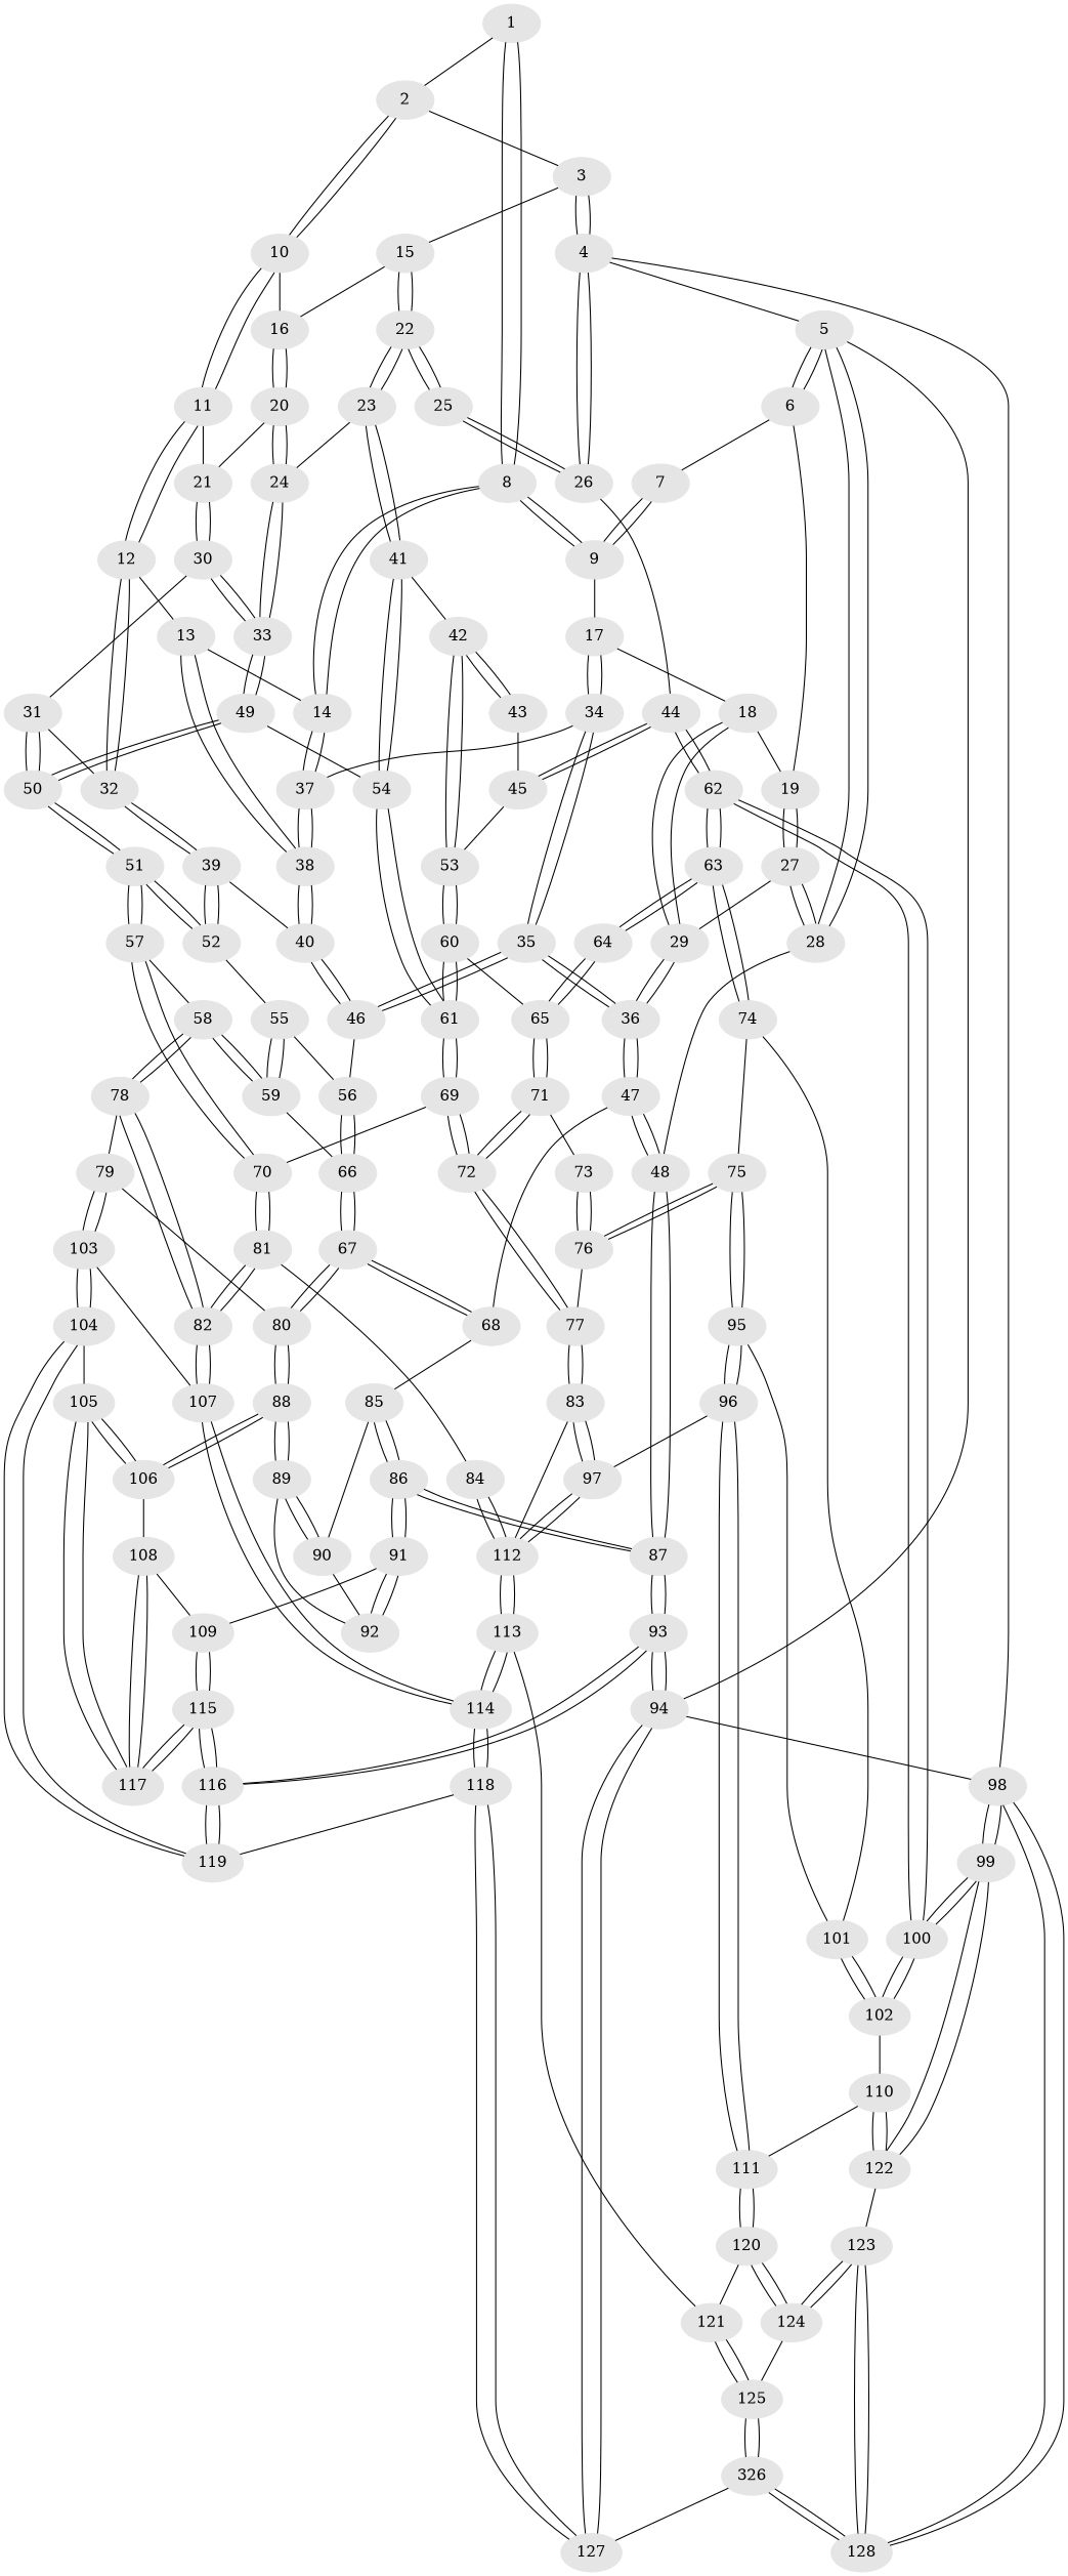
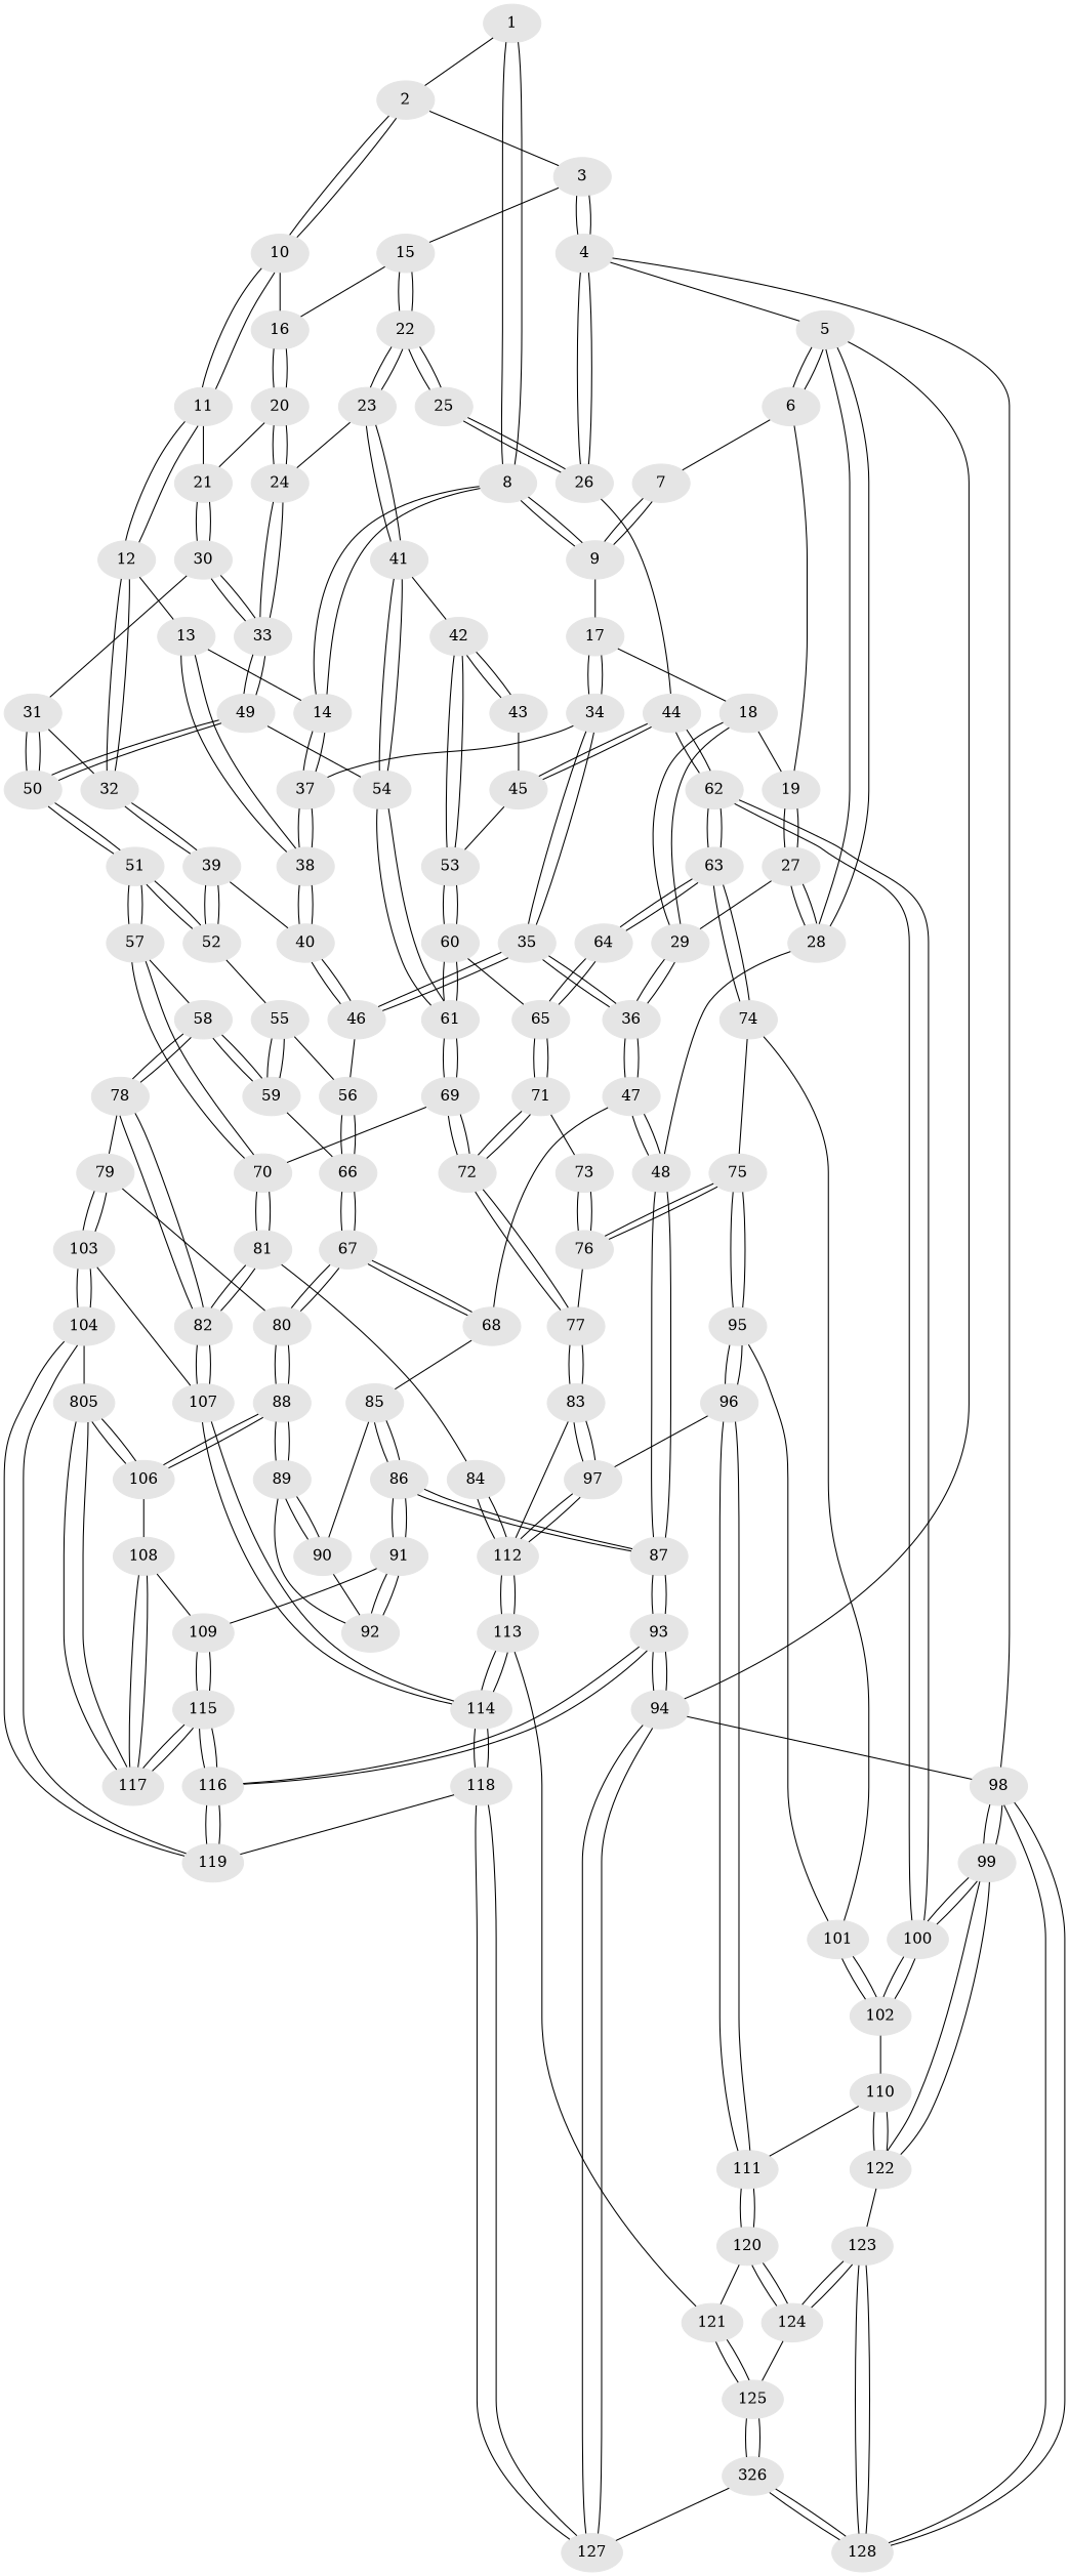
  graph {
    node [color=gray90 style=filled]
    1
    2
    8
    3
    10
    9
    14
    4
    15
    11
    16
    5
    26
    98
    22
    6
    28
    94
    44
    99
    128
    7
    19
    48
    127
    27
    17
    37
    18
    34
    12
    21
    20
    13
    32
    30
    38
    39
    40
    23
    25
    24
    29
    35
    36
    33
    31
    41
    42
    54
    49
    45
    62
    87
    47
    50
    51
    52
    46
    56
    68
    55
    43
    53
    61
    60
    63
    100
    66
    85
    93
    57
    58
    70
    59
    65
    69
    67
    78
    81
    79
    82
    71
    72
    64
    74
    102
    75
    101
    73
    80
    88
    86
    90
    77
    84
    76
    83
    95
    96
    97
    112
    103
    107
    104
    89
    106
    114
    113
    91
    92
    109
    116
    108
    115
    119
    111
    120
    122
    123
    110
-   105
+   105 [label=805]
    117
    118
    121
    124
    125
    n128 [label=326]
    1 -- 2
    1 -- 8
    1 -- 8
    2 -- 3
    2 -- 10
    2 -- 10
    8 -- 9
    8 -- 9
    8 -- 14
    8 -- 14
    3 -- 4
    3 -- 4
    3 -- 15
    10 -- 11
    10 -- 11
    10 -- 16
    9 -- 17
    14 -- 37
    14 -- 37
    4 -- 5
    4 -- 26
    4 -- 26
    4 -- 98
    15 -- 16
    15 -- 22
    15 -- 22
    11 -- 12
    11 -- 12
    11 -- 21
    16 -- 20
    16 -- 20
    5 -- 6
    5 -- 6
    5 -- 28
    5 -- 28
    5 -- 94
    26 -- 44
    98 -- 99
    98 -- 99
    98 -- 128
    98 -- 128
    22 -- 23
    22 -- 23
    22 -- 25
    22 -- 25
    6 -- 7
    6 -- 19
    28 -- 48
    94 -- 98
    94 -- 127
    94 -- 127
    44 -- 45
    44 -- 45
    44 -- 62
    44 -- 62
    99 -- 100
    99 -- 100
    99 -- 122
    99 -- 122
    7 -- 9
    7 -- 9
    19 -- 27
    19 -- 27
    48 -- 87
    48 -- 87
    27 -- 28
    27 -- 28
    27 -- 29
    17 -- 18
    17 -- 34
    17 -- 34
    37 -- 38
    37 -- 38
    18 -- 19
    18 -- 29
    18 -- 29
    34 -- 37
    34 -- 35
    34 -- 35
    12 -- 13
    12 -- 32
    12 -- 32
    21 -- 30
    21 -- 30
    20 -- 21
    20 -- 24
    20 -- 24
    13 -- 14
    13 -- 38
    13 -- 38
    32 -- 39
    32 -- 39
    30 -- 33
    30 -- 33
    30 -- 31
    38 -- 40
    38 -- 40
    39 -- 40
    39 -- 52
    39 -- 52
    40 -- 46
    40 -- 46
    23 -- 24
    23 -- 41
    23 -- 41
    25 -- 26
    25 -- 26
    24 -- 33
    24 -- 33
    29 -- 36
    29 -- 36
    35 -- 36
    35 -- 36
    35 -- 46
    35 -- 46
    36 -- 47
    36 -- 47
    33 -- 49
    33 -- 49
    31 -- 32
    31 -- 50
    31 -- 50
    41 -- 42
    41 -- 54
    41 -- 54
    42 -- 43
    42 -- 43
    42 -- 53
    42 -- 53
    54 -- 61
    54 -- 61
    49 -- 54
    49 -- 50
    49 -- 50
    45 -- 53
    62 -- 63
    62 -- 63
    62 -- 100
    62 -- 100
    87 -- 93
    87 -- 93
    47 -- 48
    47 -- 48
    47 -- 68
    50 -- 51
    50 -- 51
    51 -- 52
    51 -- 52
    51 -- 57
    51 -- 57
    52 -- 55
    46 -- 56
    56 -- 66
    56 -- 66
    68 -- 85
    55 -- 56
    55 -- 59
    55 -- 59
    43 -- 45
    53 -- 60
    53 -- 60
    61 -- 69
    61 -- 69
    60 -- 61
    60 -- 61
    60 -- 65
    63 -- 64
    63 -- 64
    63 -- 74
    63 -- 74
    100 -- 102
    100 -- 102
    66 -- 67
    66 -- 67
    85 -- 86
    85 -- 86
    85 -- 90
    93 -- 94
    93 -- 94
    93 -- 116
    93 -- 116
    57 -- 58
    57 -- 70
    57 -- 70
    58 -- 59
    58 -- 59
    58 -- 78
    58 -- 78
    70 -- 81
    70 -- 81
    59 -- 66
    65 -- 71
    65 -- 71
    69 -- 70
    69 -- 72
    69 -- 72
    67 -- 68
    67 -- 68
    67 -- 80
    67 -- 80
    78 -- 79
    78 -- 82
    78 -- 82
    81 -- 82
    81 -- 82
    81 -- 84
    79 -- 80
    79 -- 103
    79 -- 103
    82 -- 107
    82 -- 107
    71 -- 72
    71 -- 72
    71 -- 73
    72 -- 77
    72 -- 77
    64 -- 65
    64 -- 65
    74 -- 75
    74 -- 101
    102 -- 110
    75 -- 76
    75 -- 76
    75 -- 95
    75 -- 95
    101 -- 102
    101 -- 102
    73 -- 76
    73 -- 76
    80 -- 88
    80 -- 88
    88 -- 89
    88 -- 89
    88 -- 106
    88 -- 106
    86 -- 87
    86 -- 87
    86 -- 91
    86 -- 91
    90 -- 92
    77 -- 83
    77 -- 83
    84 -- 112
    84 -- 112
    76 -- 77
    83 -- 97
    83 -- 97
    83 -- 112
    95 -- 101
    95 -- 96
    95 -- 96
    96 -- 97
    96 -- 111
    96 -- 111
    97 -- 112
    97 -- 112
    112 -- 113
    112 -- 113
    103 -- 107
    103 -- 104
    103 -- 104
    107 -- 114
    107 -- 114
    104 -- 119
    104 -- 119
    104 -- 105
    89 -- 90
    89 -- 90
    89 -- 92
    106 -- 108
    114 -- 118
    114 -- 118
    113 -- 114
    113 -- 114
    113 -- 121
    91 -- 92
    91 -- 92
    91 -- 109
    109 -- 115
    109 -- 115
    116 -- 119
    116 -- 119
    108 -- 109
    108 -- 117
    108 -- 117
    115 -- 116
    115 -- 116
    115 -- 117
    115 -- 117
    111 -- 120
    111 -- 120
    120 -- 121
    120 -- 124
    120 -- 124
    122 -- 123
    123 -- 128
    123 -- 128
    123 -- 124
    123 -- 124
    110 -- 111
    110 -- 122
    110 -- 122
    105 -- 106
    105 -- 106
    105 -- 117
    105 -- 117
    118 -- 127
    118 -- 127
    118 -- 119
    121 -- 125
    121 -- 125
    124 -- 125
    125 -- n128
    125 -- n128
    n128 -- 128
    n128 -- 128
    n128 -- 127
  }
